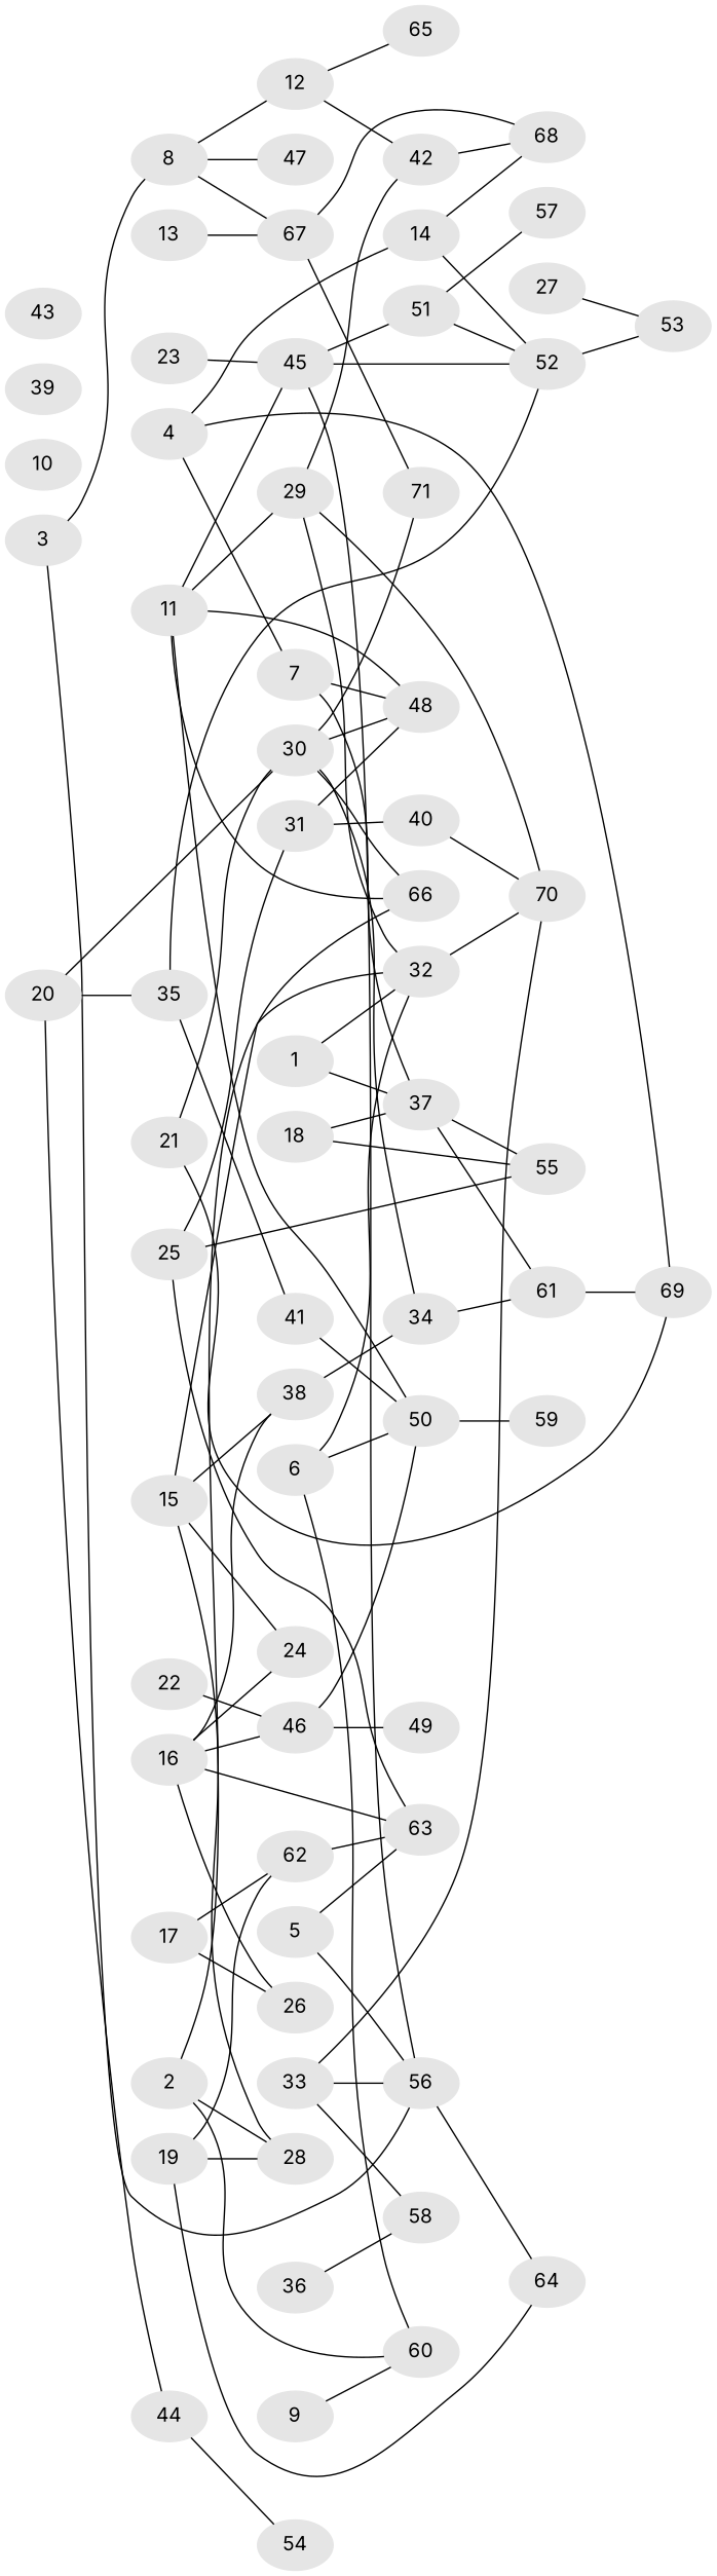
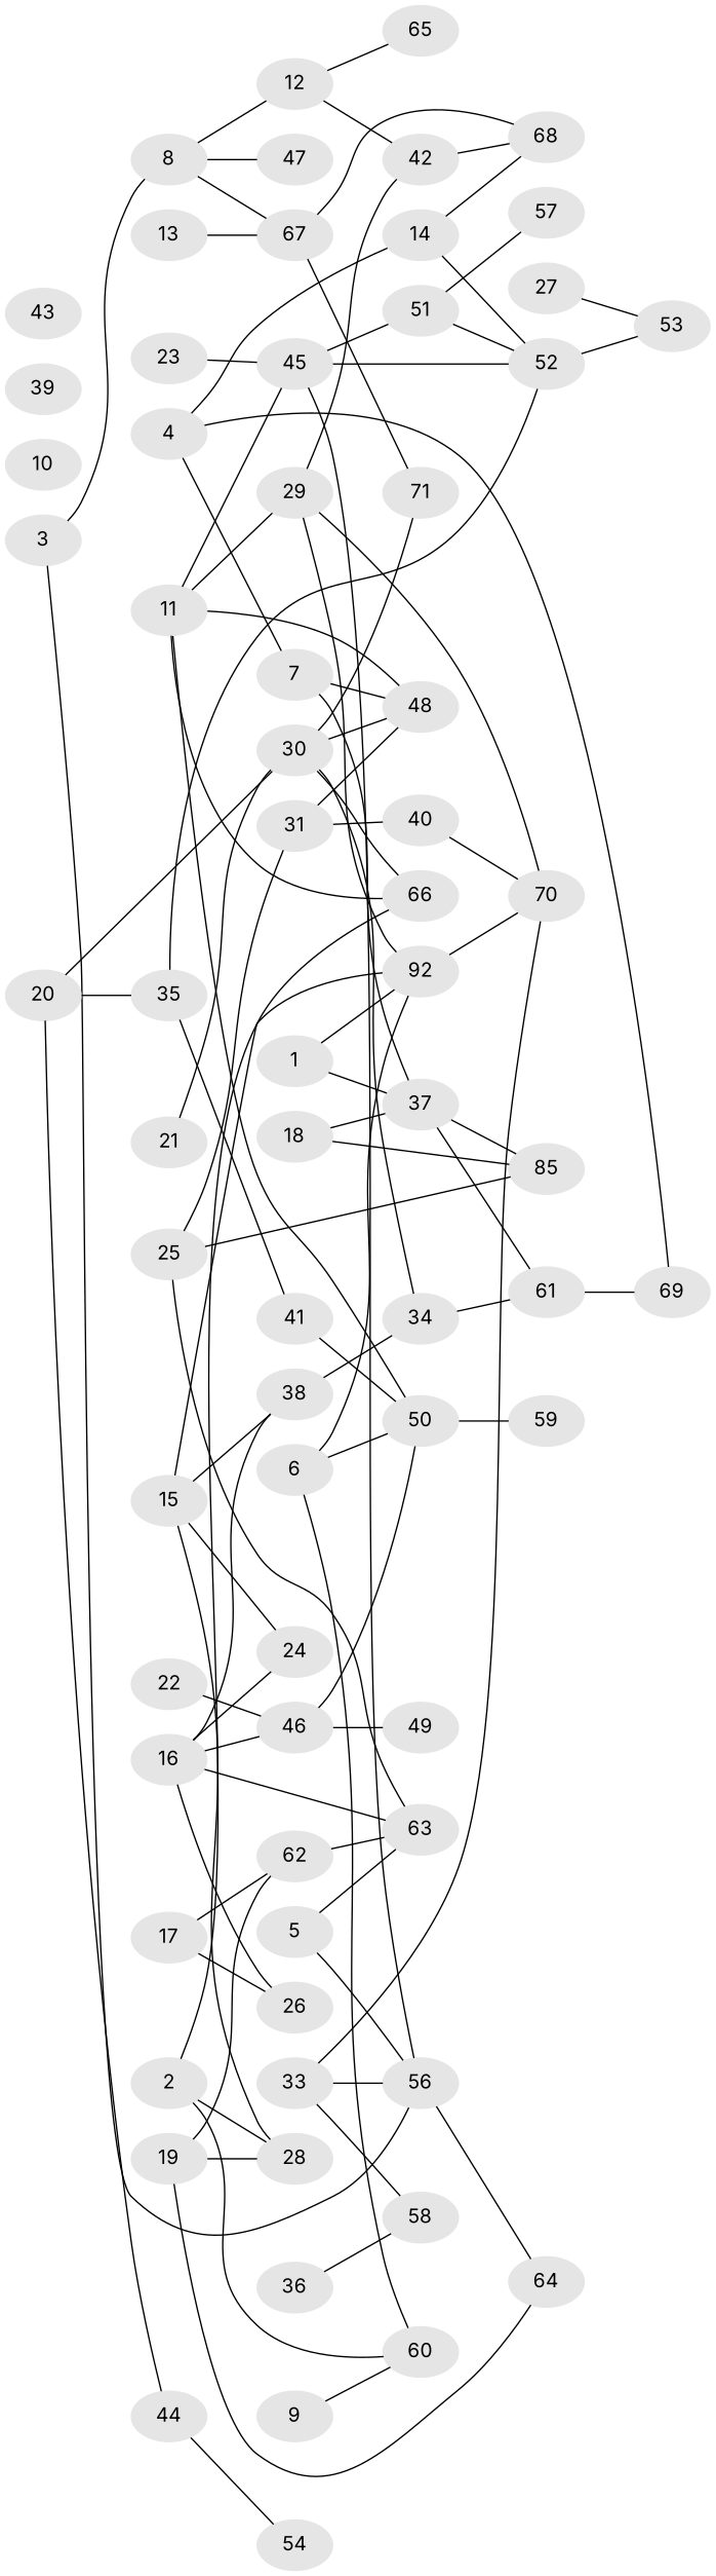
  graph {
    fontname=Inter
    rankdir=LR
    node [color=gray90 fontname=Inter style=filled]
    edge [fontname=Inter]
    1
-   32
+   32 [label=92]
    37
    70
-   55
+   55 [label=85]
    61
    2
    28
    60
    66
    3
    8
    56
    12
    47
    67
    64
    4
    7
    14
    69
    48
    52
    68
    5
    63
    6
    50
    59
    42
    65
    71
    9
    10
    11
    29
    45
    51
    13
    53
    15
    24
    38
    34
    16
    26
    46
    49
    17
    62
    18
    19
    20
    30
    35
    44
    41
    54
    21
    22
    23
    25
    31
    40
    27
    33
    58
    36
    39
    43
    57
    1 -- 32
    1 -- 37
    32 -- 70
    37 -- 55
    37 -- 61
    61 -- 69
    2 -- 28
    2 -- 60
    2 -- 66
    3 -- 8
    3 -- 56
    8 -- 12
    8 -- 47
    8 -- 67
    56 -- 64
    12 -- 42
    12 -- 65
    67 -- 68
    67 -- 71
    4 -- 7
    4 -- 14
    4 -- 69
    7 -- 37
    7 -- 48
    14 -- 52
    14 -- 68
    52 -- 53
    5 -- 56
    5 -- 63
    6 -- 32
    6 -- 60
    6 -- 50
    50 -- 59
    42 -- 68
    9 -- 60
    11 -- 66
    11 -- 48
    11 -- 50
    11 -- 29
    11 -- 45
    29 -- 32
    29 -- 70
    29 -- 42
    45 -- 56
    45 -- 52
    45 -- 51
    51 -- 52
    51 -- 57
    13 -- 67
    15 -- 32
    15 -- 28
    15 -- 24
    15 -- 38
    38 -- 34
    34 -- 61
    16 -- 63
    16 -- 24
    16 -- 38
    16 -- 26
    16 -- 46
    46 -- 50
    46 -- 49
    17 -- 26
    17 -- 62
    62 -- 63
    18 -- 37
    18 -- 55
    19 -- 28
    19 -- 64
    19 -- 62
    20 -- 30
    20 -- 35
    20 -- 44
    30 -- 66
    30 -- 48
    30 -- 71
    30 -- 34
    35 -- 52
    35 -- 41
    44 -- 54
    41 -- 50
-   21 -- 69
    21 -- 30
    22 -- 46
    23 -- 45
    25 -- 55
    25 -- 63
    25 -- 31
    31 -- 48
    31 -- 40
    40 -- 70
    27 -- 53
    33 -- 70
    33 -- 56
    33 -- 58
    36 -- 58
  }
